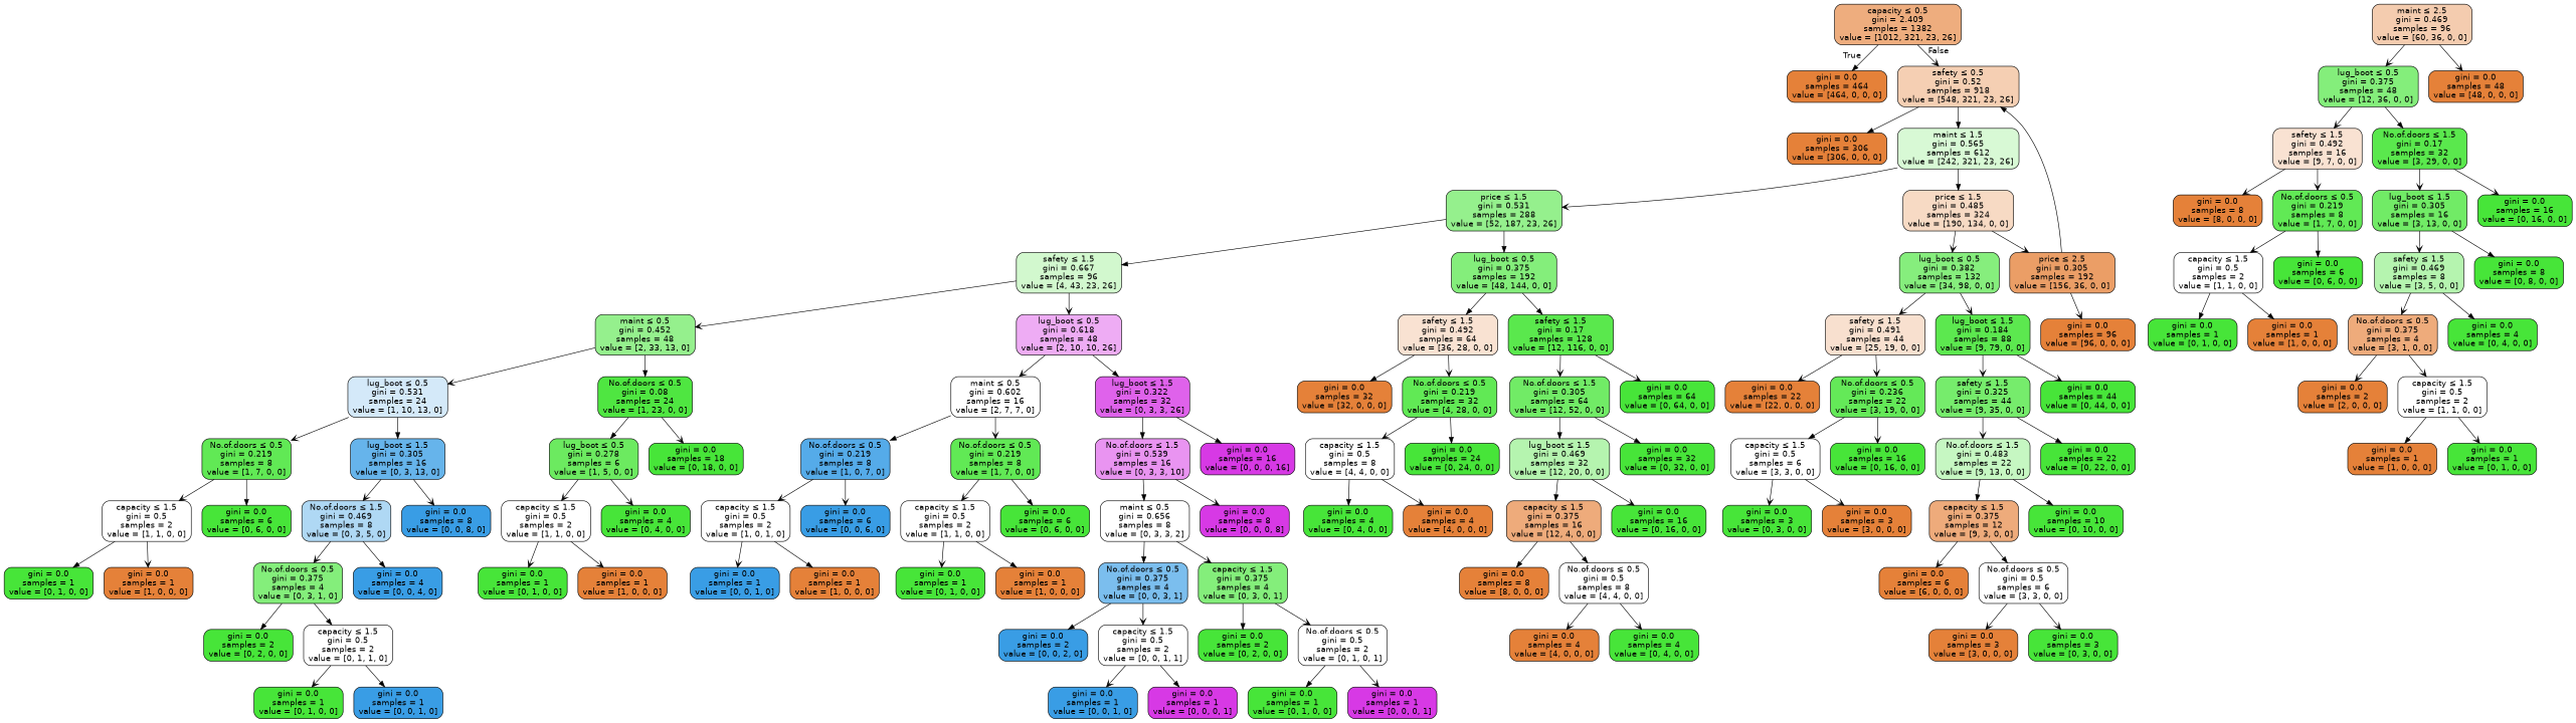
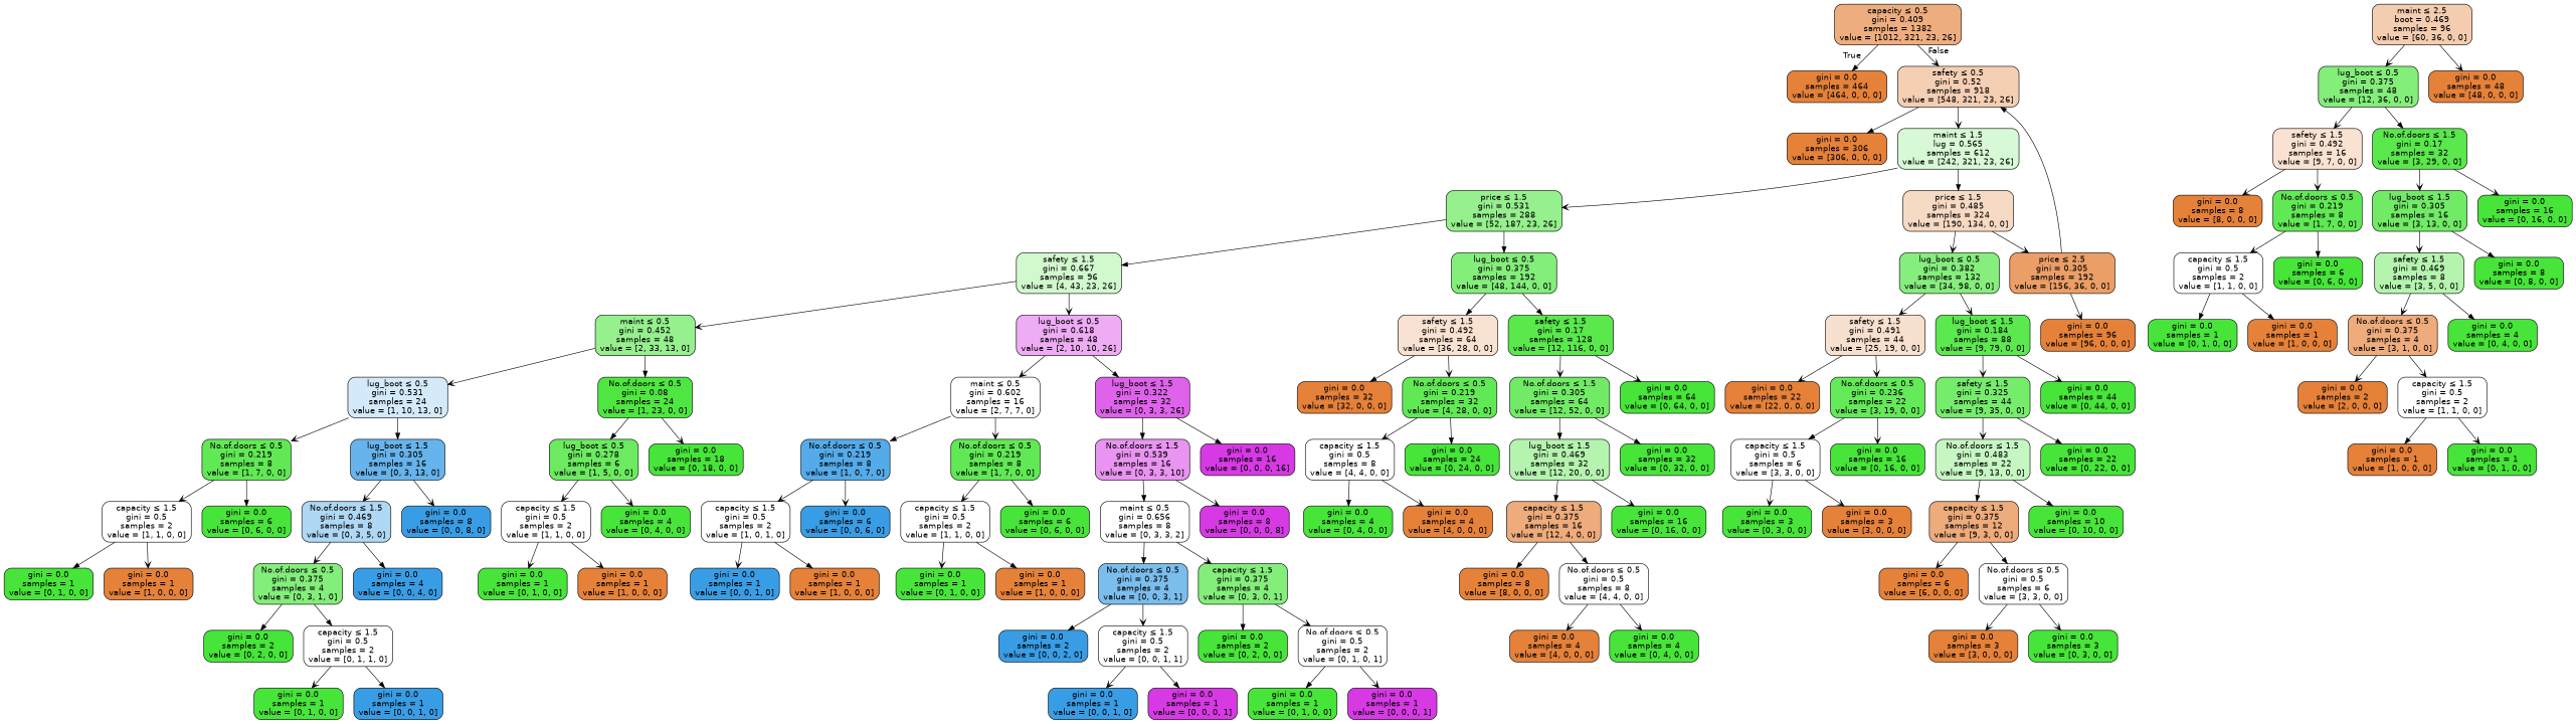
  digraph {
    node [color=black fillcolor="#47e539ff" fontname=helvetica shape=box style="filled, rounded"]
    edge [arrowhead=vee fontname=helvetica]
-   n1 [fillcolor="#e58139a6" label=<capacity &le; 0.5<br/>gini = 2.409<br/>samples = 1382<br/>value = [1012, 321, 23, 26]>]
+   n1 [fillcolor="#e58139a6" label=<capacity &le; 0.5<br/>gini = 0.409<br/>samples = 1382<br/>value = [1012, 321, 23, 26]>]
    n2 [fillcolor="#e58139ff" label=<gini = 0.0<br/>samples = 464<br/>value = [464, 0, 0, 0]>]
    n3 [fillcolor="#e5813961" label=<safety &le; 0.5<br/>gini = 0.52<br/>samples = 918<br/>value = [548, 321, 23, 26]>]
    n4 [fillcolor="#e58139ff" label=<gini = 0.0<br/>samples = 306<br/>value = [306, 0, 0, 0]>]
-   n5 [fillcolor="#47e53936" label=<maint &le; 1.5<br/>gini = 0.565<br/>samples = 612<br/>value = [242, 321, 23, 26]>]
+   n5 [fillcolor="#47e53936" label=<maint &le; 1.5<br/>lug = 0.565<br/>samples = 612<br/>value = [242, 321, 23, 26]>]
    n6 [fillcolor="#47e53992" label=<price &le; 1.5<br/>gini = 0.531<br/>samples = 288<br/>value = [52, 187, 23, 26]>]
    n7 [fillcolor="#e581394b" label=<price &le; 1.5<br/>gini = 0.485<br/>samples = 324<br/>value = [190, 134, 0, 0]>]
    n8 [fillcolor="#47e5393e" label=<safety &le; 1.5<br/>gini = 0.667<br/>samples = 96<br/>value = [4, 43, 23, 26]>]
    n9 [fillcolor="#47e539aa" label=<lug_boot &le; 0.5<br/>gini = 0.375<br/>samples = 192<br/>value = [48, 144, 0, 0]>]
    n10 [fillcolor="#47e539a7" label=<lug_boot &le; 0.5<br/>gini = 0.382<br/>samples = 132<br/>value = [34, 98, 0, 0]>]
    n11 [fillcolor="#e58139c4" label=<price &le; 2.5<br/>gini = 0.305<br/>samples = 192<br/>value = [156, 36, 0, 0]>]
    n12 [fillcolor="#47e53992" label=<maint &le; 0.5<br/>gini = 0.452<br/>samples = 48<br/>value = [2, 33, 13, 0]>]
    n13 [fillcolor="#d739e56b" label=<lug_boot &le; 0.5<br/>gini = 0.618<br/>samples = 48<br/>value = [2, 10, 10, 26]>]
    n14 [fillcolor="#e5813939" label=<safety &le; 1.5<br/>gini = 0.492<br/>samples = 64<br/>value = [36, 28, 0, 0]>]
    n15 [fillcolor="#47e539e5" label=<safety &le; 1.5<br/>gini = 0.17<br/>samples = 128<br/>value = [12, 116, 0, 0]>]
    n16 [fillcolor="#399de537" label=<lug_boot &le; 0.5<br/>gini = 0.531<br/>samples = 24<br/>value = [1, 10, 13, 0]>]
    n17 [fillcolor="#47e539f4" label=<No.of.doors &le; 0.5<br/>gini = 0.08<br/>samples = 24<br/>value = [1, 23, 0, 0]>]
    n18 [fillcolor="#47e53900" label=<maint &le; 0.5<br/>gini = 0.602<br/>samples = 16<br/>value = [2, 7, 7, 0]>]
    n19 [fillcolor="#d739e5ca" label=<lug_boot &le; 1.5<br/>gini = 0.322<br/>samples = 32<br/>value = [0, 3, 3, 26]>]
    n20 [fillcolor="#47e539db" label=<No.of.doors &le; 0.5<br/>gini = 0.219<br/>samples = 8<br/>value = [1, 7, 0, 0]>]
    n21 [fillcolor="#399de5c4" label=<lug_boot &le; 1.5<br/>gini = 0.305<br/>samples = 16<br/>value = [0, 3, 13, 0]>]
    n22 [fillcolor="#47e539cc" label=<lug_boot &le; 0.5<br/>gini = 0.278<br/>samples = 6<br/>value = [1, 5, 0, 0]>]
    n23 [label=<gini = 0.0<br/>samples = 18<br/>value = [0, 18, 0, 0]>]
    n24 [fillcolor="#e5813900" label=<capacity &le; 1.5<br/>gini = 0.5<br/>samples = 2<br/>value = [1, 1, 0, 0]>]
    n25 [label=<gini = 0.0<br/>samples = 6<br/>value = [0, 6, 0, 0]>]
    n26 [fillcolor="#399de566" label=<No.of.doors &le; 1.5<br/>gini = 0.469<br/>samples = 8<br/>value = [0, 3, 5, 0]>]
    n27 [fillcolor="#399de5ff" label=<gini = 0.0<br/>samples = 8<br/>value = [0, 0, 8, 0]>]
    n28 [label=<gini = 0.0<br/>samples = 1<br/>value = [0, 1, 0, 0]>]
    n29 [fillcolor="#e58139ff" label=<gini = 0.0<br/>samples = 1<br/>value = [1, 0, 0, 0]>]
    n30 [fillcolor="#47e539aa" label=<No.of.doors &le; 0.5<br/>gini = 0.375<br/>samples = 4<br/>value = [0, 3, 1, 0]>]
    n31 [fillcolor="#399de5ff" label=<gini = 0.0<br/>samples = 4<br/>value = [0, 0, 4, 0]>]
    n32 [label=<gini = 0.0<br/>samples = 2<br/>value = [0, 2, 0, 0]>]
    n33 [fillcolor="#47e53900" label=<capacity &le; 1.5<br/>gini = 0.5<br/>samples = 2<br/>value = [0, 1, 1, 0]>]
    n34 [label=<gini = 0.0<br/>samples = 1<br/>value = [0, 1, 0, 0]>]
    n35 [fillcolor="#399de5ff" label=<gini = 0.0<br/>samples = 1<br/>value = [0, 0, 1, 0]>]
    n36 [fillcolor="#e5813900" label=<capacity &le; 1.5<br/>gini = 0.5<br/>samples = 2<br/>value = [1, 1, 0, 0]>]
    n37 [label=<gini = 0.0<br/>samples = 4<br/>value = [0, 4, 0, 0]>]
    n38 [label=<gini = 0.0<br/>samples = 1<br/>value = [0, 1, 0, 0]>]
    n39 [fillcolor="#e58139ff" label=<gini = 0.0<br/>samples = 1<br/>value = [1, 0, 0, 0]>]
    n40 [fillcolor="#399de5db" label=<No.of.doors &le; 0.5<br/>gini = 0.219<br/>samples = 8<br/>value = [1, 0, 7, 0]>]
    n41 [fillcolor="#47e539db" label=<No.of.doors &le; 0.5<br/>gini = 0.219<br/>samples = 8<br/>value = [1, 7, 0, 0]>]
    n42 [fillcolor="#d739e589" label=<No.of.doors &le; 1.5<br/>gini = 0.539<br/>samples = 16<br/>value = [0, 3, 3, 10]>]
    n43 [fillcolor="#d739e5ff" label=<gini = 0.0<br/>samples = 16<br/>value = [0, 0, 0, 16]>]
    n44 [fillcolor="#e5813900" label=<capacity &le; 1.5<br/>gini = 0.5<br/>samples = 2<br/>value = [1, 0, 1, 0]>]
    n45 [fillcolor="#399de5ff" label=<gini = 0.0<br/>samples = 6<br/>value = [0, 0, 6, 0]>]
    n46 [fillcolor="#e5813900" label=<capacity &le; 1.5<br/>gini = 0.5<br/>samples = 2<br/>value = [1, 1, 0, 0]>]
    n47 [label=<gini = 0.0<br/>samples = 6<br/>value = [0, 6, 0, 0]>]
    n48 [fillcolor="#399de5ff" label=<gini = 0.0<br/>samples = 1<br/>value = [0, 0, 1, 0]>]
    n49 [fillcolor="#e58139ff" label=<gini = 0.0<br/>samples = 1<br/>value = [1, 0, 0, 0]>]
    n50 [label=<gini = 0.0<br/>samples = 1<br/>value = [0, 1, 0, 0]>]
    n51 [fillcolor="#e58139ff" label=<gini = 0.0<br/>samples = 1<br/>value = [1, 0, 0, 0]>]
    n52 [fillcolor="#47e53900" label=<maint &le; 0.5<br/>gini = 0.656<br/>samples = 8<br/>value = [0, 3, 3, 2]>]
    n53 [fillcolor="#d739e5ff" label=<gini = 0.0<br/>samples = 8<br/>value = [0, 0, 0, 8]>]
    n54 [fillcolor="#399de5aa" label=<No.of.doors &le; 0.5<br/>gini = 0.375<br/>samples = 4<br/>value = [0, 0, 3, 1]>]
    n55 [fillcolor="#47e539aa" label=<capacity &le; 1.5<br/>gini = 0.375<br/>samples = 4<br/>value = [0, 3, 0, 1]>]
    n56 [fillcolor="#399de5ff" label=<gini = 0.0<br/>samples = 2<br/>value = [0, 0, 2, 0]>]
    n57 [fillcolor="#399de500" label=<capacity &le; 1.5<br/>gini = 0.5<br/>samples = 2<br/>value = [0, 0, 1, 1]>]
    n58 [label=<gini = 0.0<br/>samples = 2<br/>value = [0, 2, 0, 0]>]
    n59 [fillcolor="#47e53900" label=<No.of.doors &le; 0.5<br/>gini = 0.5<br/>samples = 2<br/>value = [0, 1, 0, 1]>]
    n60 [fillcolor="#399de5ff" label=<gini = 0.0<br/>samples = 1<br/>value = [0, 0, 1, 0]>]
    n61 [fillcolor="#d739e5ff" label=<gini = 0.0<br/>samples = 1<br/>value = [0, 0, 0, 1]>]
    n62 [label=<gini = 0.0<br/>samples = 1<br/>value = [0, 1, 0, 0]>]
    n63 [fillcolor="#d739e5ff" label=<gini = 0.0<br/>samples = 1<br/>value = [0, 0, 0, 1]>]
    n64 [fillcolor="#e58139ff" label=<gini = 0.0<br/>samples = 32<br/>value = [32, 0, 0, 0]>]
    n65 [fillcolor="#47e539db" label=<No.of.doors &le; 0.5<br/>gini = 0.219<br/>samples = 32<br/>value = [4, 28, 0, 0]>]
    n66 [fillcolor="#47e539c4" label=<No.of.doors &le; 1.5<br/>gini = 0.305<br/>samples = 64<br/>value = [12, 52, 0, 0]>]
    n67 [label=<gini = 0.0<br/>samples = 64<br/>value = [0, 64, 0, 0]>]
    n68 [fillcolor="#e5813900" label=<capacity &le; 1.5<br/>gini = 0.5<br/>samples = 8<br/>value = [4, 4, 0, 0]>]
    n69 [label=<gini = 0.0<br/>samples = 24<br/>value = [0, 24, 0, 0]>]
    n70 [label=<gini = 0.0<br/>samples = 4<br/>value = [0, 4, 0, 0]>]
    n71 [fillcolor="#e58139ff" label=<gini = 0.0<br/>samples = 4<br/>value = [4, 0, 0, 0]>]
    n72 [fillcolor="#47e53966" label=<lug_boot &le; 1.5<br/>gini = 0.469<br/>samples = 32<br/>value = [12, 20, 0, 0]>]
    n73 [label=<gini = 0.0<br/>samples = 32<br/>value = [0, 32, 0, 0]>]
    n74 [fillcolor="#e58139aa" label=<capacity &le; 1.5<br/>gini = 0.375<br/>samples = 16<br/>value = [12, 4, 0, 0]>]
    n75 [label=<gini = 0.0<br/>samples = 16<br/>value = [0, 16, 0, 0]>]
    n76 [fillcolor="#e58139ff" label=<gini = 0.0<br/>samples = 8<br/>value = [8, 0, 0, 0]>]
    n77 [fillcolor="#e5813900" label=<No.of.doors &le; 0.5<br/>gini = 0.5<br/>samples = 8<br/>value = [4, 4, 0, 0]>]
    n78 [fillcolor="#e58139ff" label=<gini = 0.0<br/>samples = 4<br/>value = [4, 0, 0, 0]>]
    n79 [label=<gini = 0.0<br/>samples = 4<br/>value = [0, 4, 0, 0]>]
    n80 [fillcolor="#e581393d" label=<safety &le; 1.5<br/>gini = 0.491<br/>samples = 44<br/>value = [25, 19, 0, 0]>]
    n81 [fillcolor="#47e539e2" label=<lug_boot &le; 1.5<br/>gini = 0.184<br/>samples = 88<br/>value = [9, 79, 0, 0]>]
    n82 [fillcolor="#e58139ff" label=<gini = 0.0<br/>samples = 96<br/>value = [96, 0, 0, 0]>]
    n83 [fillcolor="#e58139ff" label=<gini = 0.0<br/>samples = 22<br/>value = [22, 0, 0, 0]>]
    n84 [fillcolor="#47e539d7" label=<No.of.doors &le; 0.5<br/>gini = 0.236<br/>samples = 22<br/>value = [3, 19, 0, 0]>]
    n85 [fillcolor="#47e539bd" label=<safety &le; 1.5<br/>gini = 0.325<br/>samples = 44<br/>value = [9, 35, 0, 0]>]
    n86 [label=<gini = 0.0<br/>samples = 44<br/>value = [0, 44, 0, 0]>]
    n87 [fillcolor="#e5813900" label=<capacity &le; 1.5<br/>gini = 0.5<br/>samples = 6<br/>value = [3, 3, 0, 0]>]
    n88 [label=<gini = 0.0<br/>samples = 16<br/>value = [0, 16, 0, 0]>]
    n89 [label=<gini = 0.0<br/>samples = 3<br/>value = [0, 3, 0, 0]>]
    n90 [fillcolor="#e58139ff" label=<gini = 0.0<br/>samples = 3<br/>value = [3, 0, 0, 0]>]
    n91 [fillcolor="#47e5394e" label=<No.of.doors &le; 1.5<br/>gini = 0.483<br/>samples = 22<br/>value = [9, 13, 0, 0]>]
    n92 [label=<gini = 0.0<br/>samples = 22<br/>value = [0, 22, 0, 0]>]
    n93 [fillcolor="#e58139aa" label=<capacity &le; 1.5<br/>gini = 0.375<br/>samples = 12<br/>value = [9, 3, 0, 0]>]
    n94 [label=<gini = 0.0<br/>samples = 10<br/>value = [0, 10, 0, 0]>]
    n95 [fillcolor="#e58139ff" label=<gini = 0.0<br/>samples = 6<br/>value = [6, 0, 0, 0]>]
    n96 [fillcolor="#e5813900" label=<No.of.doors &le; 0.5<br/>gini = 0.5<br/>samples = 6<br/>value = [3, 3, 0, 0]>]
    n97 [fillcolor="#e58139ff" label=<gini = 0.0<br/>samples = 3<br/>value = [3, 0, 0, 0]>]
    n98 [label=<gini = 0.0<br/>samples = 3<br/>value = [0, 3, 0, 0]>]
-   n99 [fillcolor="#e5813966" label=<maint &le; 2.5<br/>gini = 0.469<br/>samples = 96<br/>value = [60, 36, 0, 0]>]
+   n99 [fillcolor="#e5813966" label=<maint &le; 2.5<br/>boot = 0.469<br/>samples = 96<br/>value = [60, 36, 0, 0]>]
    n100 [fillcolor="#47e539aa" label=<lug_boot &le; 0.5<br/>gini = 0.375<br/>samples = 48<br/>value = [12, 36, 0, 0]>]
    n101 [fillcolor="#e58139ff" label=<gini = 0.0<br/>samples = 48<br/>value = [48, 0, 0, 0]>]
    n102 [fillcolor="#e5813939" label=<safety &le; 1.5<br/>gini = 0.492<br/>samples = 16<br/>value = [9, 7, 0, 0]>]
    n103 [fillcolor="#47e539e5" label=<No.of.doors &le; 1.5<br/>gini = 0.17<br/>samples = 32<br/>value = [3, 29, 0, 0]>]
    n104 [fillcolor="#e58139ff" label=<gini = 0.0<br/>samples = 8<br/>value = [8, 0, 0, 0]>]
    n105 [fillcolor="#47e539db" label=<No.of.doors &le; 0.5<br/>gini = 0.219<br/>samples = 8<br/>value = [1, 7, 0, 0]>]
    n106 [fillcolor="#47e539c4" label=<lug_boot &le; 1.5<br/>gini = 0.305<br/>samples = 16<br/>value = [3, 13, 0, 0]>]
    n107 [label=<gini = 0.0<br/>samples = 16<br/>value = [0, 16, 0, 0]>]
    n108 [fillcolor="#e5813900" label=<capacity &le; 1.5<br/>gini = 0.5<br/>samples = 2<br/>value = [1, 1, 0, 0]>]
    n109 [label=<gini = 0.0<br/>samples = 6<br/>value = [0, 6, 0, 0]>]
    n110 [label=<gini = 0.0<br/>samples = 1<br/>value = [0, 1, 0, 0]>]
    n111 [fillcolor="#e58139ff" label=<gini = 0.0<br/>samples = 1<br/>value = [1, 0, 0, 0]>]
    n112 [fillcolor="#47e53966" label=<safety &le; 1.5<br/>gini = 0.469<br/>samples = 8<br/>value = [3, 5, 0, 0]>]
    n113 [label=<gini = 0.0<br/>samples = 8<br/>value = [0, 8, 0, 0]>]
    n114 [fillcolor="#e58139aa" label=<No.of.doors &le; 0.5<br/>gini = 0.375<br/>samples = 4<br/>value = [3, 1, 0, 0]>]
    n115 [label=<gini = 0.0<br/>samples = 4<br/>value = [0, 4, 0, 0]>]
    n116 [fillcolor="#e58139ff" label=<gini = 0.0<br/>samples = 2<br/>value = [2, 0, 0, 0]>]
    n117 [fillcolor="#e5813900" label=<capacity &le; 1.5<br/>gini = 0.5<br/>samples = 2<br/>value = [1, 1, 0, 0]>]
    n118 [fillcolor="#e58139ff" label=<gini = 0.0<br/>samples = 1<br/>value = [1, 0, 0, 0]>]
    n119 [label=<gini = 0.0<br/>samples = 1<br/>value = [0, 1, 0, 0]>]
    n1 -> n2 [arrowhead=normal headlabel=True labelangle=45 labeldistance=2.5]
    n1 -> n3 [headlabel=False labelangle=-45 labeldistance=2.5]
    n3 -> n4 [arrowhead=normal]
-   n3 -> n5 [arrowhead=normal]
+   n3 -> n5
    n5 -> n6
    n5 -> n7 [arrowhead=normal]
    n6 -> n8 [arrowhead=normal]
    n6 -> n9 [arrowhead=normal]
    n7 -> n10
    n7 -> n11
    n8 -> n12
    n8 -> n13
    n9 -> n14 [arrowhead=normal]
    n9 -> n15 [arrowhead=normal]
    n10 -> n80
    n10 -> n81
    n11 -> n3 [arrowhead=normal]
    n11 -> n82
    n12 -> n16
    n12 -> n17 [arrowhead=normal]
    n13 -> n18
    n13 -> n19 [arrowhead=normal]
    n14 -> n64 [arrowhead=normal]
    n14 -> n65
    n15 -> n66
    n15 -> n67
    n16 -> n20
    n16 -> n21 [arrowhead=normal]
    n17 -> n22 [arrowhead=normal]
    n17 -> n23
    n18 -> n40 [arrowhead=normal]
    n18 -> n41
    n19 -> n42 [arrowhead=normal]
    n19 -> n43 [arrowhead=normal]
    n20 -> n24
    n20 -> n25 [arrowhead=normal]
    n21 -> n26
    n21 -> n27
    n22 -> n36
    n22 -> n37
    n24 -> n28 [arrowhead=normal]
    n24 -> n29
    n26 -> n30
    n26 -> n31 [arrowhead=normal]
    n30 -> n32 [arrowhead=normal]
    n30 -> n33 [arrowhead=normal]
    n33 -> n34
    n33 -> n35 [arrowhead=normal]
    n36 -> n38
    n36 -> n39
    n40 -> n44
    n40 -> n45
    n41 -> n46
    n41 -> n47 [arrowhead=normal]
    n42 -> n52 [arrowhead=normal]
    n42 -> n53
    n44 -> n48
    n44 -> n49 [arrowhead=normal]
    n46 -> n50
    n46 -> n51 [arrowhead=normal]
    n52 -> n54 [arrowhead=normal]
    n52 -> n55
    n54 -> n56 [arrowhead=normal]
    n54 -> n57
    n55 -> n58 [arrowhead=normal]
    n55 -> n59
    n57 -> n60
    n57 -> n61 [arrowhead=normal]
    n59 -> n62 [arrowhead=normal]
    n59 -> n63
    n65 -> n68
    n65 -> n69 [arrowhead=normal]
    n66 -> n72 [arrowhead=normal]
    n66 -> n73 [arrowhead=normal]
    n68 -> n70 [arrowhead=normal]
    n68 -> n71
    n72 -> n74 [arrowhead=normal]
    n72 -> n75
    n74 -> n76 [arrowhead=normal]
    n74 -> n77 [arrowhead=normal]
    n77 -> n78
    n77 -> n79
    n80 -> n83
    n80 -> n84
    n81 -> n85
    n81 -> n86
    n84 -> n87 [arrowhead=normal]
    n84 -> n88
    n85 -> n91
    n85 -> n92 [arrowhead=normal]
    n87 -> n89
    n87 -> n90
    n91 -> n93 [arrowhead=normal]
    n91 -> n94 [arrowhead=normal]
    n93 -> n95
    n93 -> n96 [arrowhead=normal]
    n96 -> n97
    n96 -> n98
    n99 -> n100
    n99 -> n101
    n100 -> n102
    n100 -> n103 [arrowhead=normal]
    n102 -> n104
    n102 -> n105
    n103 -> n106
    n103 -> n107
    n105 -> n108
    n105 -> n109 [arrowhead=normal]
    n106 -> n112
    n106 -> n113 [arrowhead=normal]
    n108 -> n110 [arrowhead=normal]
    n108 -> n111 [arrowhead=normal]
    n112 -> n114
    n112 -> n115 [arrowhead=normal]
    n114 -> n116
    n114 -> n117
    n117 -> n118 [arrowhead=normal]
    n117 -> n119
  }
